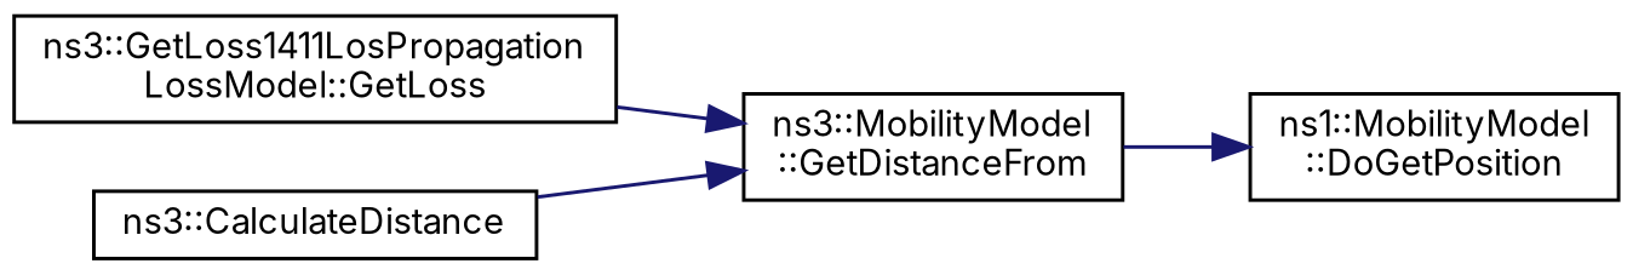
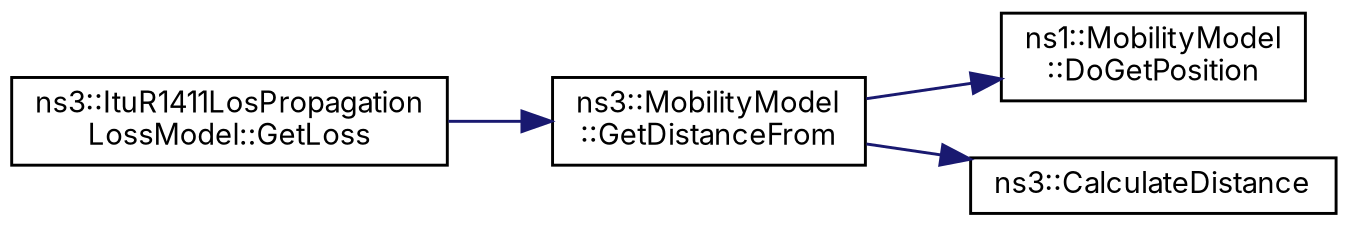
  digraph {
    fontname=Inter
    rankdir=LR
    node [color=black fillcolor=white fontname=Inter fontsize=10 shape=record style=filled]
    edge [color=midnightblue fontname=Inter fontsize=10 labelfontname=Helvetica labelfontsize=10 style=solid]
-   n1 [height=0.2 label="ns3::GetLoss1411LosPropagation\lLossModel::GetLoss" width=0.4]
+   n1 [height=0.2 label="ns3::ItuR1411LosPropagation\lLossModel::GetLoss" width=0.4]
    n2 [height=0.2 label="ns3::MobilityModel\l::GetDistanceFrom" width=0.4]
    n3 [height=0.2 label="ns1::MobilityModel\l::DoGetPosition" width=0.4]
    n4 [height=0.2 label="ns3::CalculateDistance" width=0.4]
    n1 -> n2
    n2 -> n3
-   n4 -> n2
+   n2 -> n4
  }
